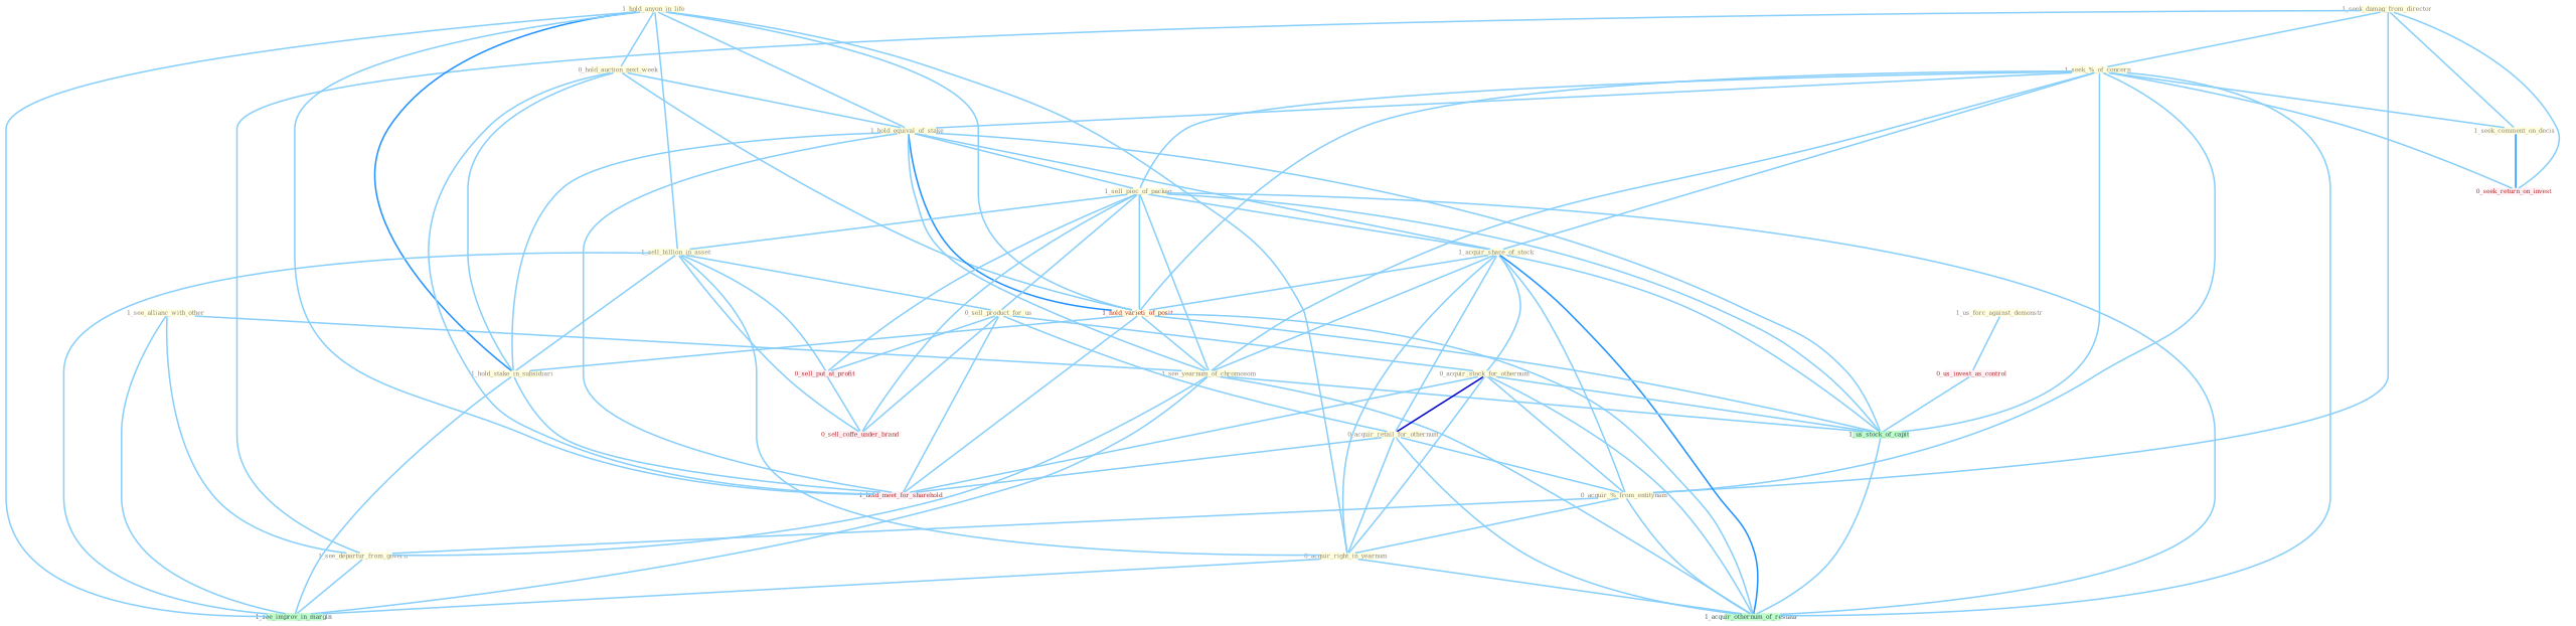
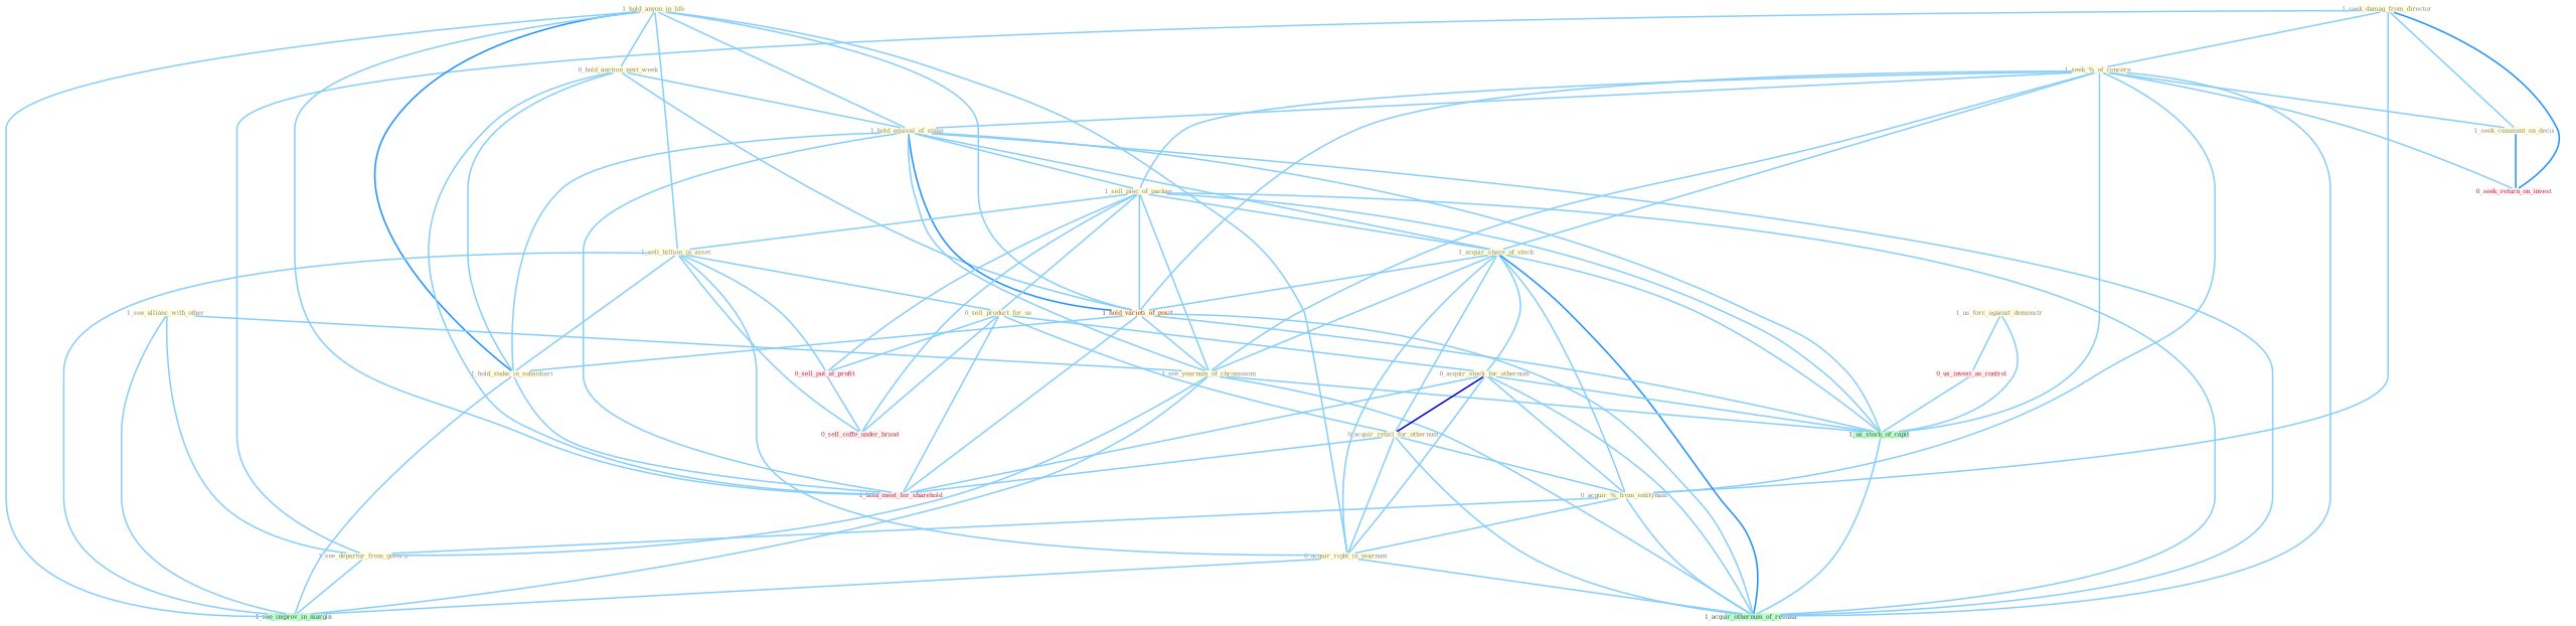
  graph {
    node [color="#ffffe0" fixedsize=true fontcolor="#8b7d6b" fontsize=4 shape=polygon style=filled]
    edge [color="#87cefa" w=1]
    "1_seek_damag_from_director " [height=.06 width=.5]
    "1_us_forc_against_demonstr " [height=.06 width=.5]
    "1_seek_%_of_concern " [height=.06 width=.5]
    "1_hold_anyon_in_life " [height=.06 width=.5]
    "0_hold_auction_next_week " [height=.06 width=.5]
    "1_hold_equival_of_stake " [height=.06 width=.5]
    "1_sell_piec_of_packag " [height=.06 width=.5]
    "1_sell_billion_in_asset " [height=.06 width=.5]
    "1_see_allianc_with_other " [height=.06 width=.5]
    "1_acquir_share_of_stock " [height=.06 width=.5]
    "0_sell_product_for_us " [height=.06 width=.5]
    "1_hold_varieti_of_posit " [fontcolor="#b22222" height=.06 width=.5]
    "1_hold_stake_in_subsidiari " [height=.06 width=.5]
    n14 [height=.06 label="1_see_yearnum_of_chromosom" width=.5]
    "1_seek_comment_on_decis " [height=.06 width=.5]
    "0_acquir_stock_for_othernum " [height=.06 width=.5]
    "0_acquir_retail_for_othernum " [height=.06 width=.5]
    "0_acquir_%_from_entitynam " [height=.06 width=.5]
    "1_see_departur_from_govern " [height=.06 width=.5]
    "0_acquir_right_in_yearnum " [height=.06 width=.5]
    n21 [color="#fff0f5" fontcolor="#b22222" height=.06 label="0_us_invest_as_control" width=.5]
    "0_sell_put_at_profit " [color="#fff0f5" fontcolor="#b22222" height=.06 width=.5]
    "0_seek_return_on_invest " [color="#fff0f5" fontcolor="#b22222" height=.06 width=.5]
    "0_sell_coffe_under_brand " [color="#fff0f5" fontcolor="#b22222" height=.06 width=.5]
    "1_hold_meet_for_sharehold " [color="#fff0f5" fontcolor="#b22222" height=.06 width=.5]
    "1_us_stock_of_capit " [color="#BDFCC9" fontcolor="#2f4f4f" height=.06 width=.5]
    "1_acquir_othernum_of_restaur " [color="#BDFCC9" fontcolor="#2f4f4f" height=.06 width=.5]
    "1_see_improv_in_margin " [color="#BDFCC9" fontcolor="#2f4f4f" height=.06 width=.5]
    subgraph sub_1 {
      "1_seek_damag_from_director "
      "1_us_forc_against_demonstr "
      "1_seek_%_of_concern "
      "1_hold_anyon_in_life "
      "0_hold_auction_next_week "
      "1_hold_equival_of_stake "
      "1_sell_piec_of_packag "
      "1_sell_billion_in_asset "
      "1_see_allianc_with_other "
      "1_acquir_share_of_stock "
      "0_sell_product_for_us "
      "1_hold_varieti_of_posit "
      "1_hold_stake_in_subsidiari "
      n14
      "1_seek_comment_on_decis "
      "0_acquir_stock_for_othernum "
      "0_acquir_retail_for_othernum "
      "0_acquir_%_from_entitynam "
      "1_see_departur_from_govern "
      "0_acquir_right_in_yearnum "
    }
    subgraph sub_2 {
      n21
      "0_sell_put_at_profit "
      "0_seek_return_on_invest "
      "0_sell_coffe_under_brand "
      "1_hold_meet_for_sharehold "
    }
    "1_seek_damag_from_director " -- "1_seek_%_of_concern "
    "1_seek_damag_from_director " -- "1_seek_comment_on_decis "
    "1_seek_damag_from_director " -- "0_acquir_%_from_entitynam "
    "1_seek_damag_from_director " -- "1_see_departur_from_govern "
-   "1_seek_damag_from_director " -- "0_seek_return_on_invest "
+   "1_seek_damag_from_director " -- "0_seek_return_on_invest " [color="#1e90ff"]
    "1_us_forc_against_demonstr " -- n21
+   "1_us_forc_against_demonstr " -- "1_us_stock_of_capit "
    "1_seek_%_of_concern " -- "1_hold_equival_of_stake "
    "1_seek_%_of_concern " -- "1_sell_piec_of_packag "
    "1_seek_%_of_concern " -- "1_acquir_share_of_stock "
    "1_seek_%_of_concern " -- "1_hold_varieti_of_posit "
    "1_seek_%_of_concern " -- n14
    "1_seek_%_of_concern " -- "1_seek_comment_on_decis "
    "1_seek_%_of_concern " -- "0_acquir_%_from_entitynam "
    "1_seek_%_of_concern " -- "0_seek_return_on_invest "
    "1_seek_%_of_concern " -- "1_us_stock_of_capit "
    "1_seek_%_of_concern " -- "1_acquir_othernum_of_restaur "
    "1_hold_anyon_in_life " -- "0_hold_auction_next_week "
    "1_hold_anyon_in_life " -- "1_hold_equival_of_stake "
    "1_hold_anyon_in_life " -- "1_sell_billion_in_asset "
    "1_hold_anyon_in_life " -- "1_hold_varieti_of_posit "
    "1_hold_anyon_in_life " -- "1_hold_stake_in_subsidiari " [color="#1e90ff" w=2]
    "1_hold_anyon_in_life " -- "0_acquir_right_in_yearnum "
    "1_hold_anyon_in_life " -- "1_hold_meet_for_sharehold "
    "1_hold_anyon_in_life " -- "1_see_improv_in_margin "
    "0_hold_auction_next_week " -- "1_hold_equival_of_stake "
    "0_hold_auction_next_week " -- "1_hold_varieti_of_posit "
    "0_hold_auction_next_week " -- "1_hold_stake_in_subsidiari "
    "0_hold_auction_next_week " -- "1_hold_meet_for_sharehold "
    "1_hold_equival_of_stake " -- "1_sell_piec_of_packag "
    "1_hold_equival_of_stake " -- "1_acquir_share_of_stock "
    "1_hold_equival_of_stake " -- "1_hold_varieti_of_posit " [color="#1e90ff" w=2]
    "1_hold_equival_of_stake " -- "1_hold_stake_in_subsidiari "
    "1_hold_equival_of_stake " -- n14
    "1_hold_equival_of_stake " -- "1_hold_meet_for_sharehold "
    "1_hold_equival_of_stake " -- "1_us_stock_of_capit "
+   "1_hold_equival_of_stake " -- "1_acquir_othernum_of_restaur "
    "1_sell_piec_of_packag " -- "1_sell_billion_in_asset "
    "1_sell_piec_of_packag " -- "1_acquir_share_of_stock "
    "1_sell_piec_of_packag " -- "0_sell_product_for_us "
    "1_sell_piec_of_packag " -- "1_hold_varieti_of_posit "
    "1_sell_piec_of_packag " -- n14
    "1_sell_piec_of_packag " -- "0_sell_put_at_profit "
    "1_sell_piec_of_packag " -- "0_sell_coffe_under_brand "
    "1_sell_piec_of_packag " -- "1_us_stock_of_capit "
    "1_sell_piec_of_packag " -- "1_acquir_othernum_of_restaur "
    "1_sell_billion_in_asset " -- "0_sell_product_for_us "
    "1_sell_billion_in_asset " -- "1_hold_stake_in_subsidiari "
    "1_sell_billion_in_asset " -- "0_acquir_right_in_yearnum "
    "1_sell_billion_in_asset " -- "0_sell_put_at_profit "
    "1_sell_billion_in_asset " -- "0_sell_coffe_under_brand "
    "1_sell_billion_in_asset " -- "1_see_improv_in_margin "
    "1_see_allianc_with_other " -- n14
    "1_see_allianc_with_other " -- "1_see_departur_from_govern "
    "1_see_allianc_with_other " -- "1_see_improv_in_margin "
    "1_acquir_share_of_stock " -- "1_hold_varieti_of_posit "
    "1_acquir_share_of_stock " -- n14
    "1_acquir_share_of_stock " -- "0_acquir_stock_for_othernum "
    "1_acquir_share_of_stock " -- "0_acquir_retail_for_othernum "
    "1_acquir_share_of_stock " -- "0_acquir_%_from_entitynam "
    "1_acquir_share_of_stock " -- "0_acquir_right_in_yearnum "
    "1_acquir_share_of_stock " -- "1_us_stock_of_capit "
    "1_acquir_share_of_stock " -- "1_acquir_othernum_of_restaur " [color="#1e90ff" w=2]
    "0_sell_product_for_us " -- "0_acquir_stock_for_othernum "
    "0_sell_product_for_us " -- "0_acquir_retail_for_othernum "
    "0_sell_product_for_us " -- "0_sell_put_at_profit "
    "0_sell_product_for_us " -- "0_sell_coffe_under_brand "
    "0_sell_product_for_us " -- "1_hold_meet_for_sharehold "
    "1_hold_varieti_of_posit " -- "1_hold_stake_in_subsidiari "
    "1_hold_varieti_of_posit " -- n14
    "1_hold_varieti_of_posit " -- "1_hold_meet_for_sharehold "
    "1_hold_varieti_of_posit " -- "1_us_stock_of_capit "
    "1_hold_varieti_of_posit " -- "1_acquir_othernum_of_restaur "
    "1_hold_stake_in_subsidiari " -- "1_hold_meet_for_sharehold "
    "1_hold_stake_in_subsidiari " -- "1_see_improv_in_margin "
    n14 -- "1_see_departur_from_govern "
    n14 -- "1_us_stock_of_capit "
    n14 -- "1_acquir_othernum_of_restaur "
    n14 -- "1_see_improv_in_margin "
    "1_seek_comment_on_decis " -- "0_seek_return_on_invest " [color="#1e90ff" w=2]
    "0_acquir_stock_for_othernum " -- "0_acquir_retail_for_othernum " [color="#0000cd" w=3]
    "0_acquir_stock_for_othernum " -- "0_acquir_%_from_entitynam "
    "0_acquir_stock_for_othernum " -- "0_acquir_right_in_yearnum "
    "0_acquir_stock_for_othernum " -- "1_hold_meet_for_sharehold "
    "0_acquir_stock_for_othernum " -- "1_us_stock_of_capit "
    "0_acquir_stock_for_othernum " -- "1_acquir_othernum_of_restaur "
    "0_acquir_retail_for_othernum " -- "0_acquir_%_from_entitynam "
    "0_acquir_retail_for_othernum " -- "0_acquir_right_in_yearnum "
    "0_acquir_retail_for_othernum " -- "1_hold_meet_for_sharehold "
    "0_acquir_retail_for_othernum " -- "1_acquir_othernum_of_restaur "
    "0_acquir_%_from_entitynam " -- "1_see_departur_from_govern "
    "0_acquir_%_from_entitynam " -- "0_acquir_right_in_yearnum "
    "0_acquir_%_from_entitynam " -- "1_acquir_othernum_of_restaur "
    "1_see_departur_from_govern " -- "1_see_improv_in_margin "
    "0_acquir_right_in_yearnum " -- "1_acquir_othernum_of_restaur "
    "0_acquir_right_in_yearnum " -- "1_see_improv_in_margin "
    n21 -- "1_us_stock_of_capit "
    "0_sell_put_at_profit " -- "0_sell_coffe_under_brand "
    "1_us_stock_of_capit " -- "1_acquir_othernum_of_restaur "
  }
